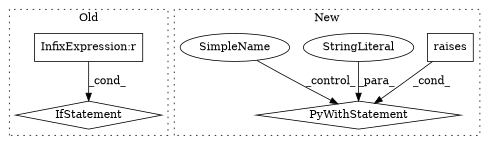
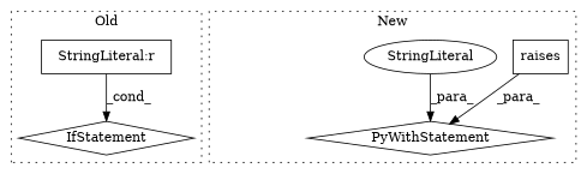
  digraph {
    node [shape=diamond]
    n1 [a=25 l="4,2" label=IfStatement s="8068,8095"]
-   n2 [a=27 l=4 label="InfixExpression:r" s=8090 shape=box]
+   n2 [a=27 l=4 label="StringLiteral:r" s=8090 shape=box]
    n3 [a=32 l="7,1" label=raises s="8266,8314" shape=box]
    n4 [a=104 l="10,2" label=PyWithStatement s="8401,8414"]
    n5 [a=45 l=28 label=StringLiteral s=8286 shape=ellipse]
-   n6 [a=42 label=SimpleName shape=ellipse]
    subgraph cluster_1 {
      label=Old
      style=dotted
      n1
      n2
    }
    subgraph cluster_2 {
      label=New
      style=dotted
      n3
      n4
      n5
-     n6
    }
    n2 -> n1 [label=_cond_]
-   n3 -> n4 [label=_cond_]
+   n3 -> n4 [label=_para_]
    n5 -> n4 [label=_para_]
-   n6 -> n4 [label=_control_]
  }
